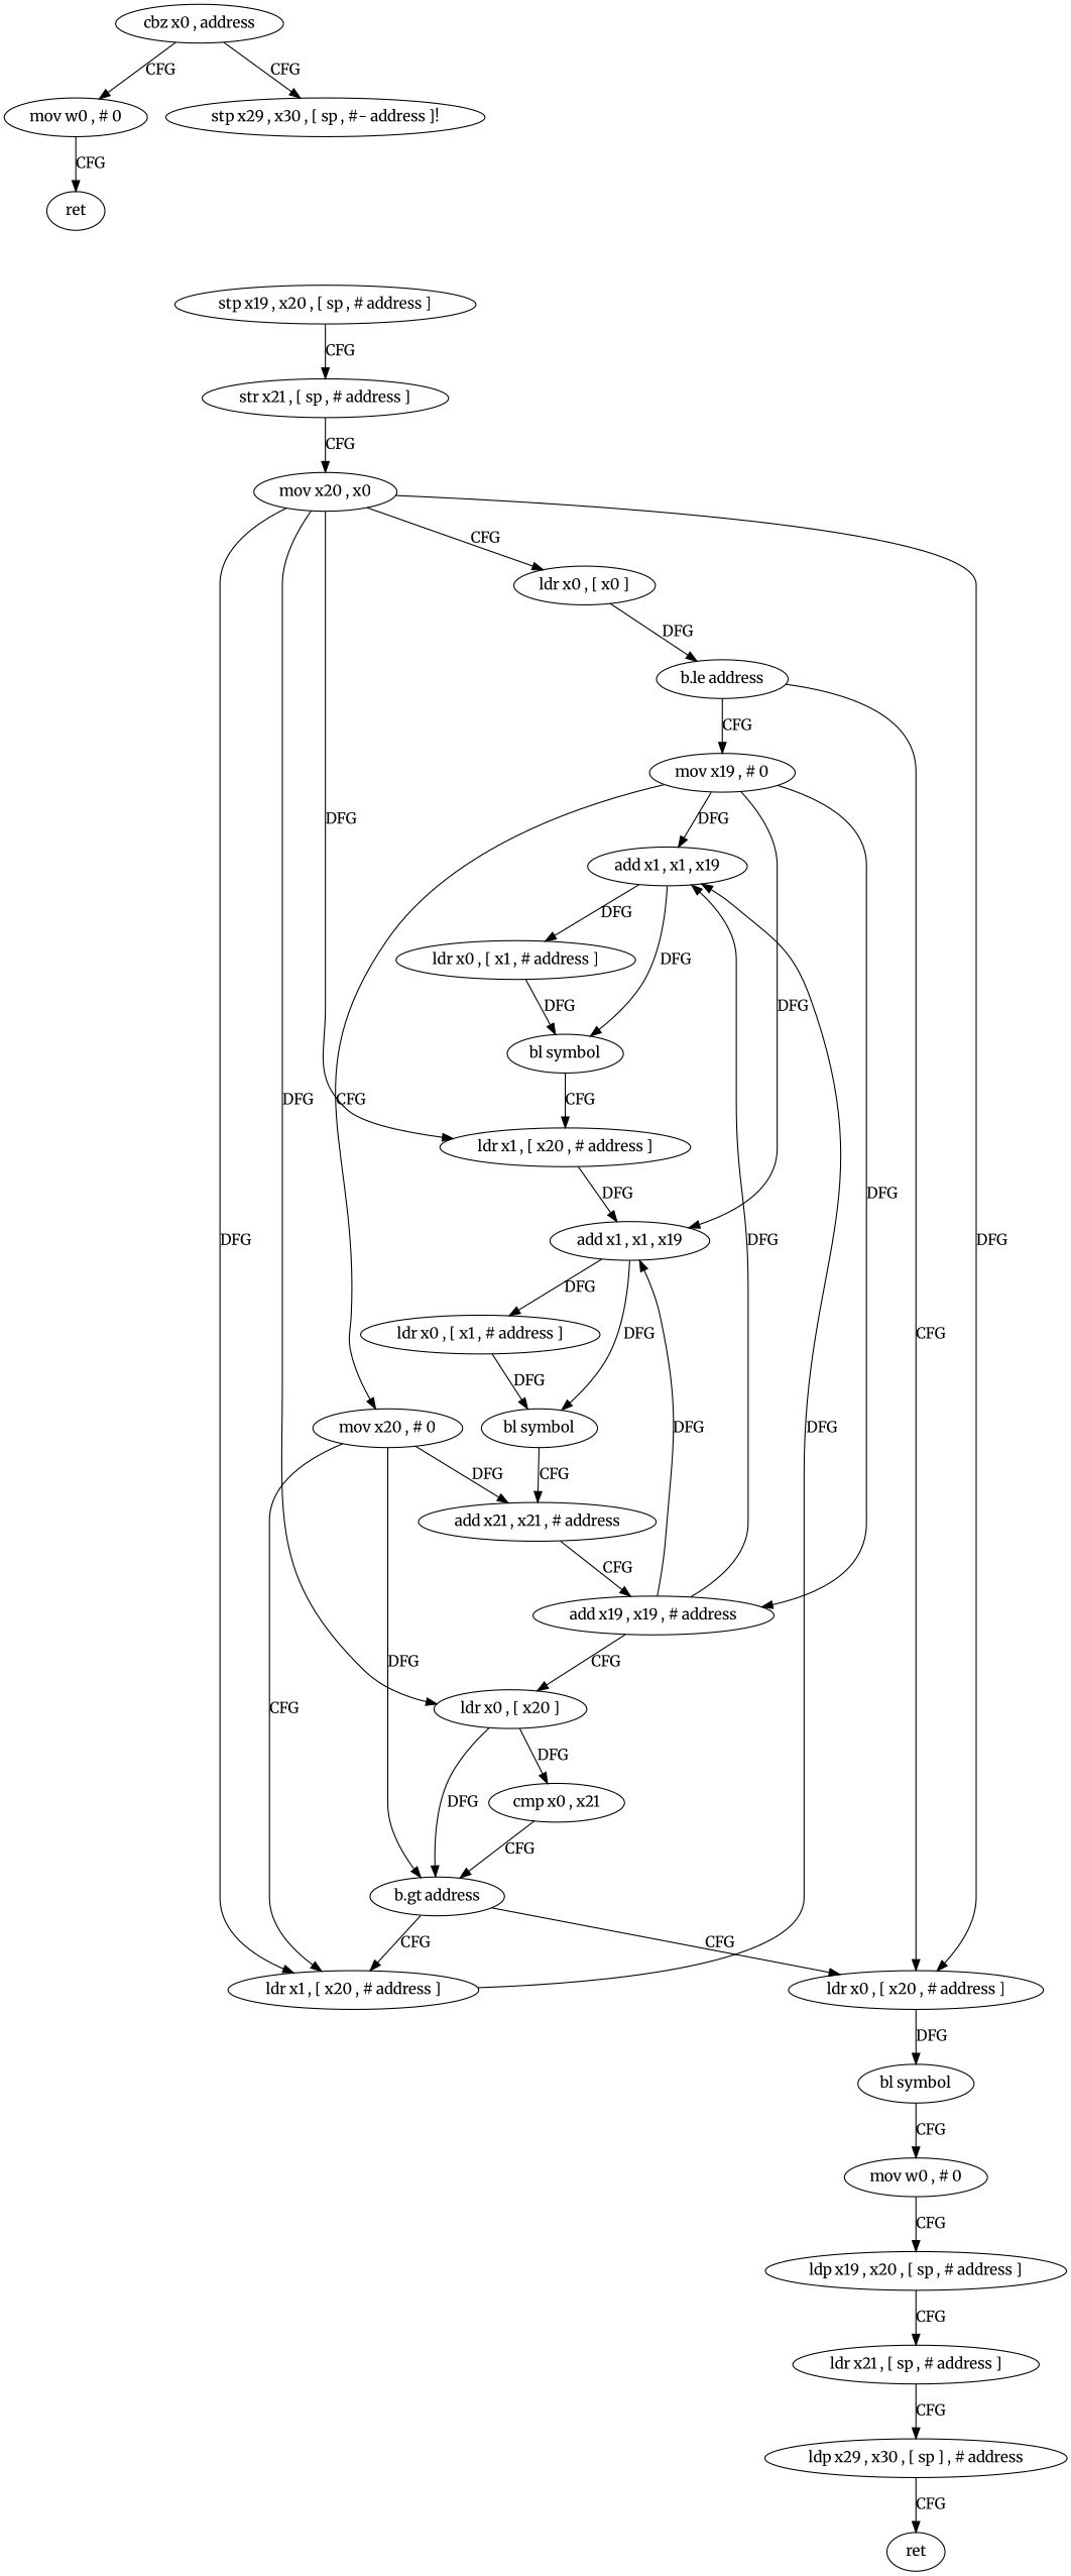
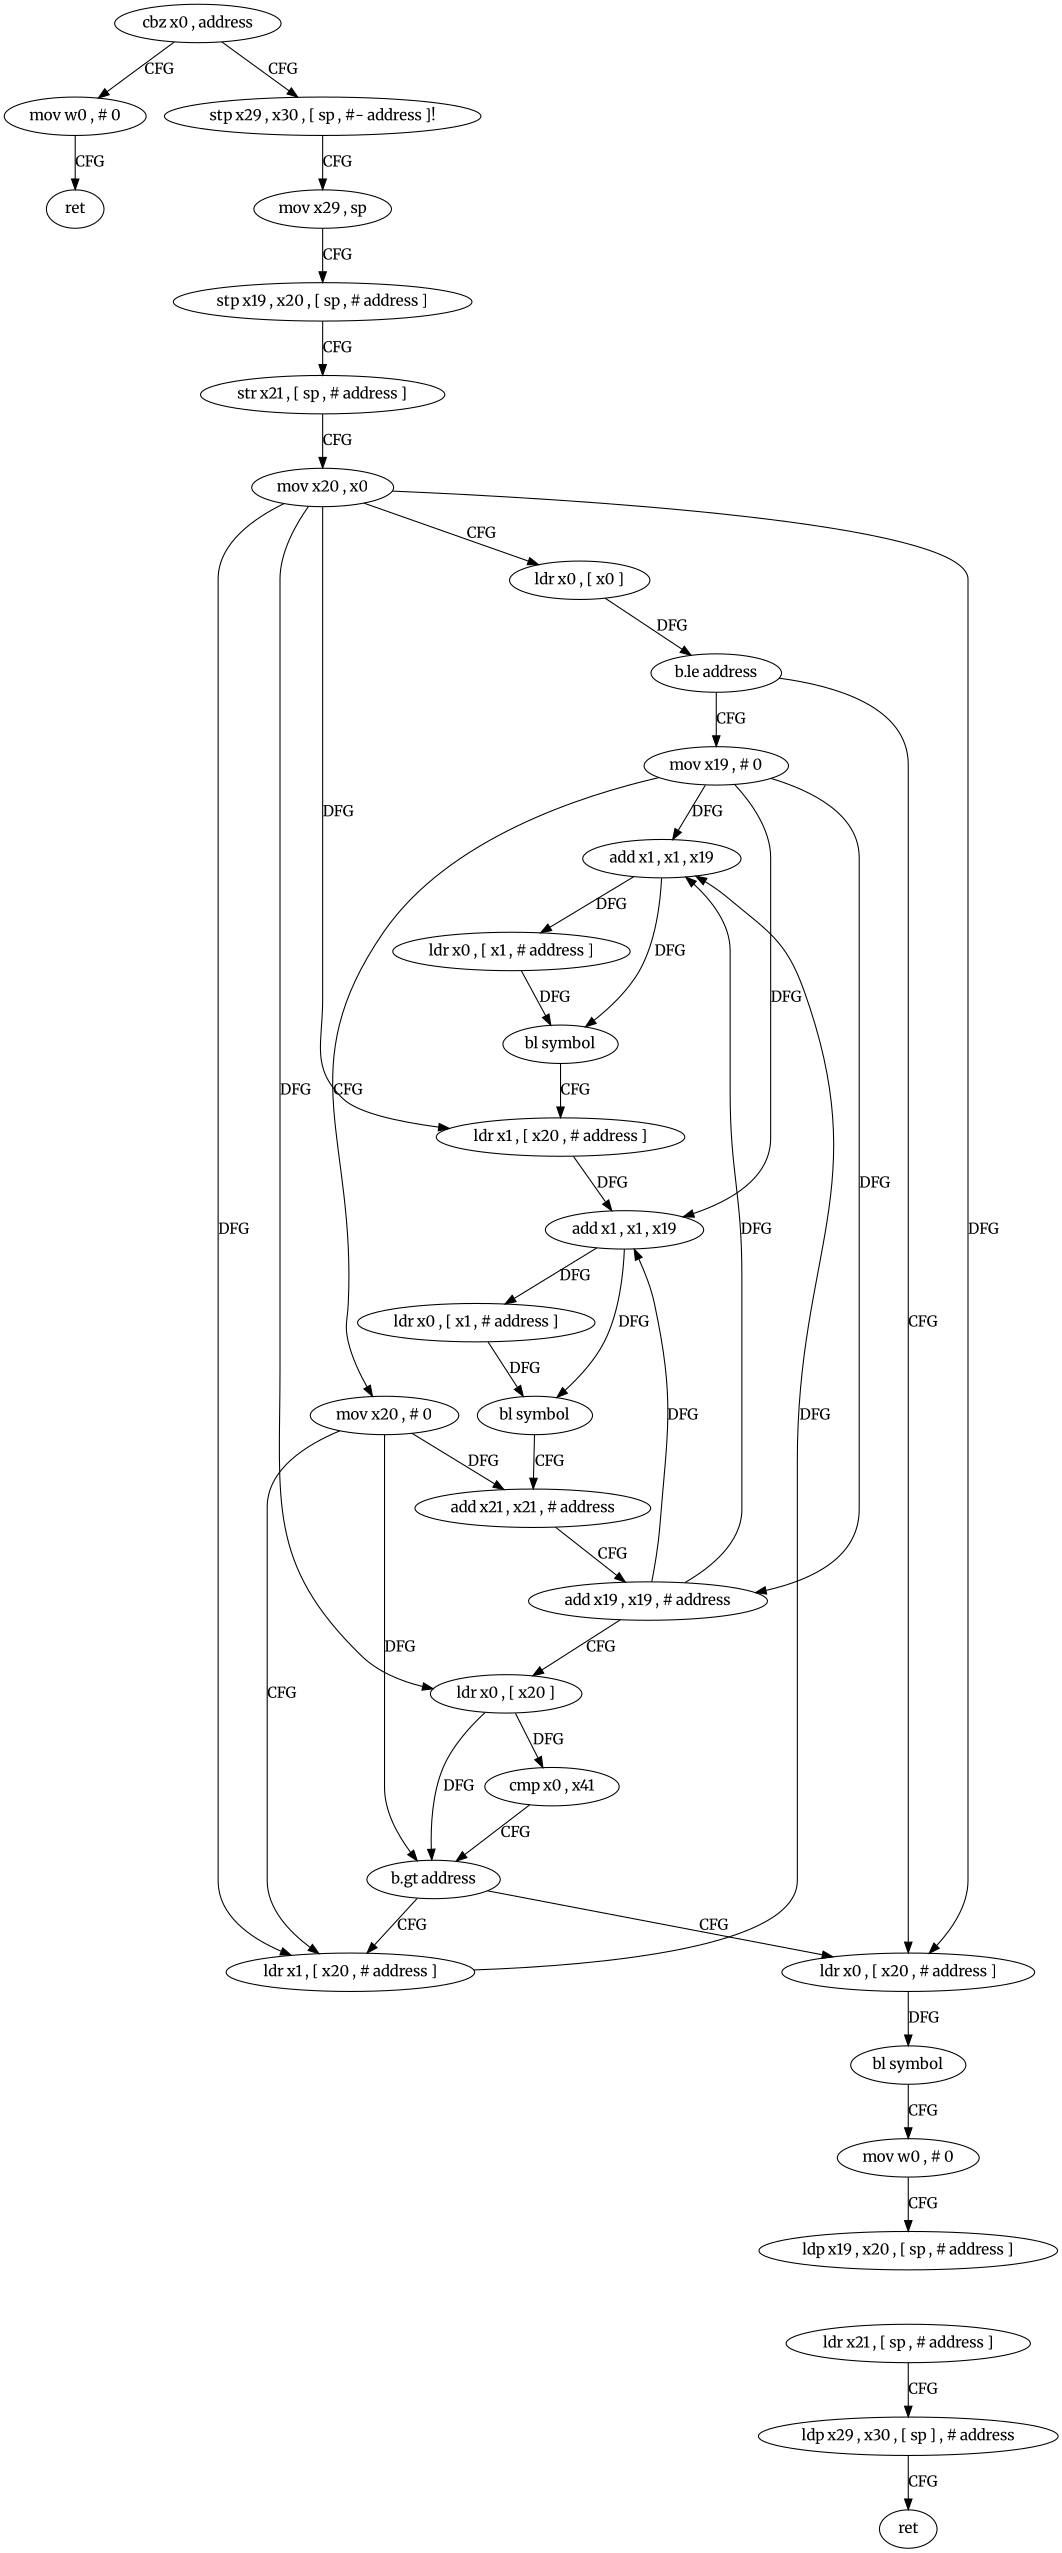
  digraph {
    fontname=Merriweather
    node [fontname=Merriweather]
    edge [fontname=Merriweather]
    n1 [label="cbz x0 , address"]
    n2 [label="mov w0 , # 0"]
    n3 [label="stp x29 , x30 , [ sp , #- address ]!"]
    n4 [label=ret]
+   n5 [label="mov x29 , sp"]
    n6 [label="stp x19 , x20 , [ sp , # address ]"]
    n7 [label="str x21 , [ sp , # address ]"]
    n8 [label="mov x20 , x0"]
    n9 [label="ldr x0 , [ x0 ]"]
    n10 [label="ldr x0 , [ x20 , # address ]"]
    n11 [label="ldr x1 , [ x20 , # address ]"]
    n12 [label="ldr x1 , [ x20 , # address ]"]
    n13 [label="ldr x0 , [ x20 ]"]
    n14 [label="b.le address"]
    n15 [label="bl symbol"]
    n16 [label="add x1 , x1 , x19"]
    n17 [label="add x1 , x1 , x19"]
    n18 [label="b.gt address"]
-   n19 [label="cmp x0 , x21"]
+   n19 [label="cmp x0 , x41"]
    n20 [label="mov x19 , # 0"]
    n21 [label="mov x20 , # 0"]
    n22 [label="add x19 , x19 , # address"]
    n23 [label="mov w0 , # 0"]
    n24 [label="add x21 , x21 , # address"]
    n25 [label="ldr x0 , [ x1 , # address ]"]
    n26 [label="bl symbol"]
    n27 [label="ldr x0 , [ x1 , # address ]"]
    n28 [label="bl symbol"]
    n29 [label="ldp x19 , x20 , [ sp , # address ]"]
    n30 [label="ldr x21 , [ sp , # address ]"]
    n31 [label="ldp x29 , x30 , [ sp ] , # address"]
    n32 [label=ret]
    n1 -> n2 [label=CFG]
    n1 -> n3 [label=CFG]
    n2 -> n4 [label=CFG]
+   n3 -> n5 [label=CFG]
+   n5 -> n6 [label=CFG]
    n6 -> n7 [label=CFG]
    n7 -> n8 [label=CFG]
    n8 -> n9 [label=CFG]
    n8 -> n10 [label=DFG]
    n8 -> n11 [label=DFG]
    n8 -> n12 [label=DFG]
    n8 -> n13 [label=DFG]
    n9 -> n14 [label=DFG]
    n10 -> n15 [label=DFG]
    n11 -> n16 [label=DFG]
    n12 -> n17 [label=DFG]
    n13 -> n18 [label=DFG]
    n13 -> n19 [label=DFG]
    n14 -> n10 [label=CFG]
    n14 -> n20 [label=CFG]
    n15 -> n23 [label=CFG]
    n16 -> n25 [label=DFG]
    n16 -> n26 [label=DFG]
    n17 -> n27 [label=DFG]
    n17 -> n28 [label=DFG]
    n18 -> n10 [label=CFG]
    n18 -> n11 [label=CFG]
    n19 -> n18 [label=CFG]
    n20 -> n16 [label=DFG]
    n20 -> n17 [label=DFG]
    n20 -> n21 [label=CFG]
    n20 -> n22 [label=DFG]
    n21 -> n11 [label=CFG]
    n21 -> n18 [label=DFG]
    n21 -> n24 [label=DFG]
    n22 -> n13 [label=CFG]
    n22 -> n16 [label=DFG]
    n22 -> n17 [label=DFG]
    n23 -> n29 [label=CFG]
    n24 -> n22 [label=CFG]
    n25 -> n26 [label=DFG]
    n26 -> n12 [label=CFG]
    n27 -> n28 [label=DFG]
    n28 -> n24 [label=CFG]
-   n29 -> n30 [label=CFG]
    n30 -> n31 [label=CFG]
    n31 -> n32 [label=CFG]
  }
